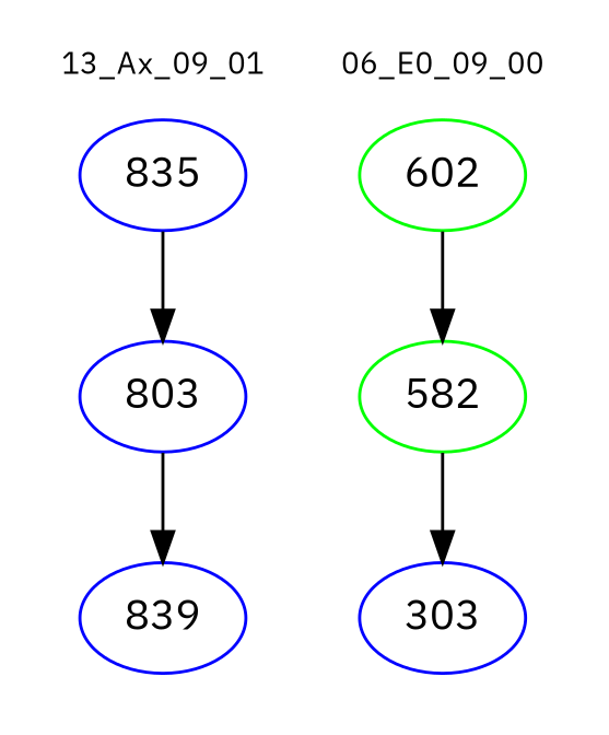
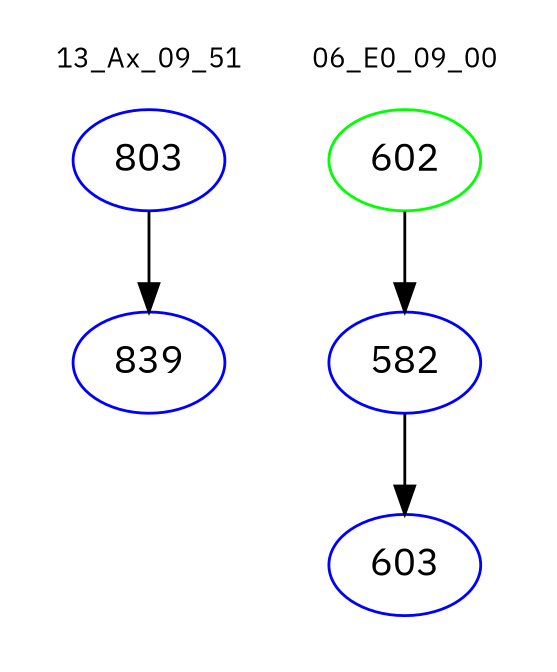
  digraph {
    fontname="IBM Plex Sans"
    node [color=blue fontname="IBM Plex Sans"]
    edge [color=black fontname="IBM Plex Sans"]
-   n1 [label=835]
    n2 [label=803]
    n3 [label=839]
    n4 [color=green label=602]
-   n5 [color=green label=582]
-   n6 [label=303]
+   n5 [label=582]
+   n6 [label=603]
    subgraph cluster_1 {
      color=white
      fontsize=10
-     label="13_Ax_09_01"
-     n1
+     label="13_Ax_09_51"
      n2
      n3
    }
    subgraph cluster_2 {
      color=white
      fontsize=10
      label="06_E0_09_00"
      n4
      n5
      n6
    }
-   n1 -> n2
    n2 -> n3
    n4 -> n5
    n5 -> n6
  }
